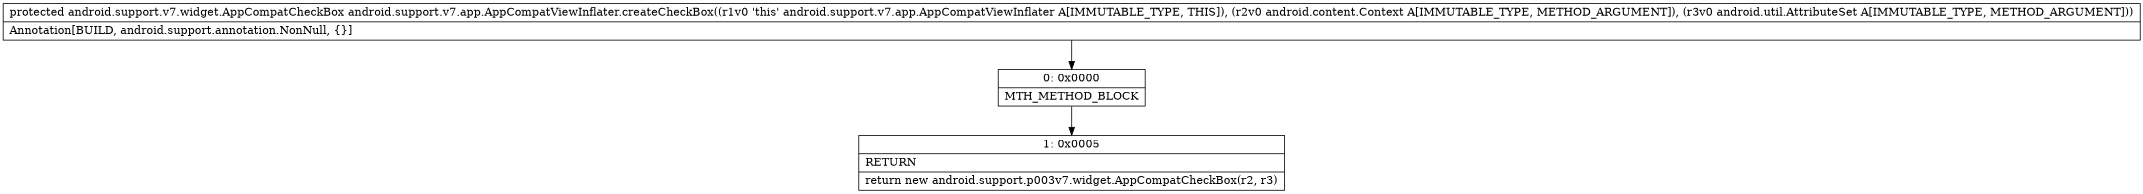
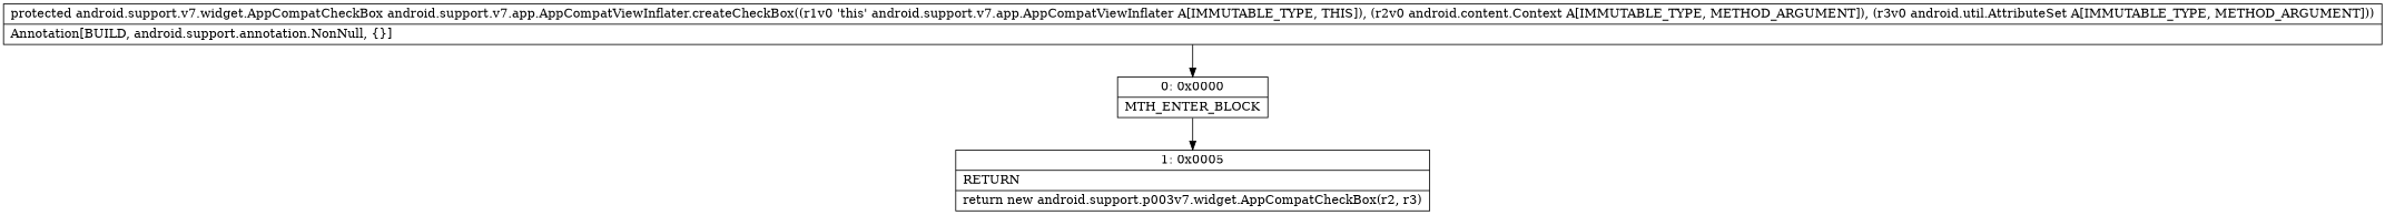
  digraph {
    node [shape=record]
-   n1 [label="{0\:\ 0x0000|MTH_METHOD_BLOCK\l}"]
+   n1 [label="{0\:\ 0x0000|MTH_ENTER_BLOCK\l}"]
    n2 [label="{1\:\ 0x0005|RETURN\l|return new android.support.p003v7.widget.AppCompatCheckBox(r2, r3)\l}"]
    n3 [label="{protected android.support.v7.widget.AppCompatCheckBox android.support.v7.app.AppCompatViewInflater.createCheckBox((r1v0 'this' android.support.v7.app.AppCompatViewInflater A[IMMUTABLE_TYPE, THIS]), (r2v0 android.content.Context A[IMMUTABLE_TYPE, METHOD_ARGUMENT]), (r3v0 android.util.AttributeSet A[IMMUTABLE_TYPE, METHOD_ARGUMENT]))  | Annotation[BUILD, android.support.annotation.NonNull, \{\}]\l}"]
    n1 -> n2
    n3 -> n1
  }
